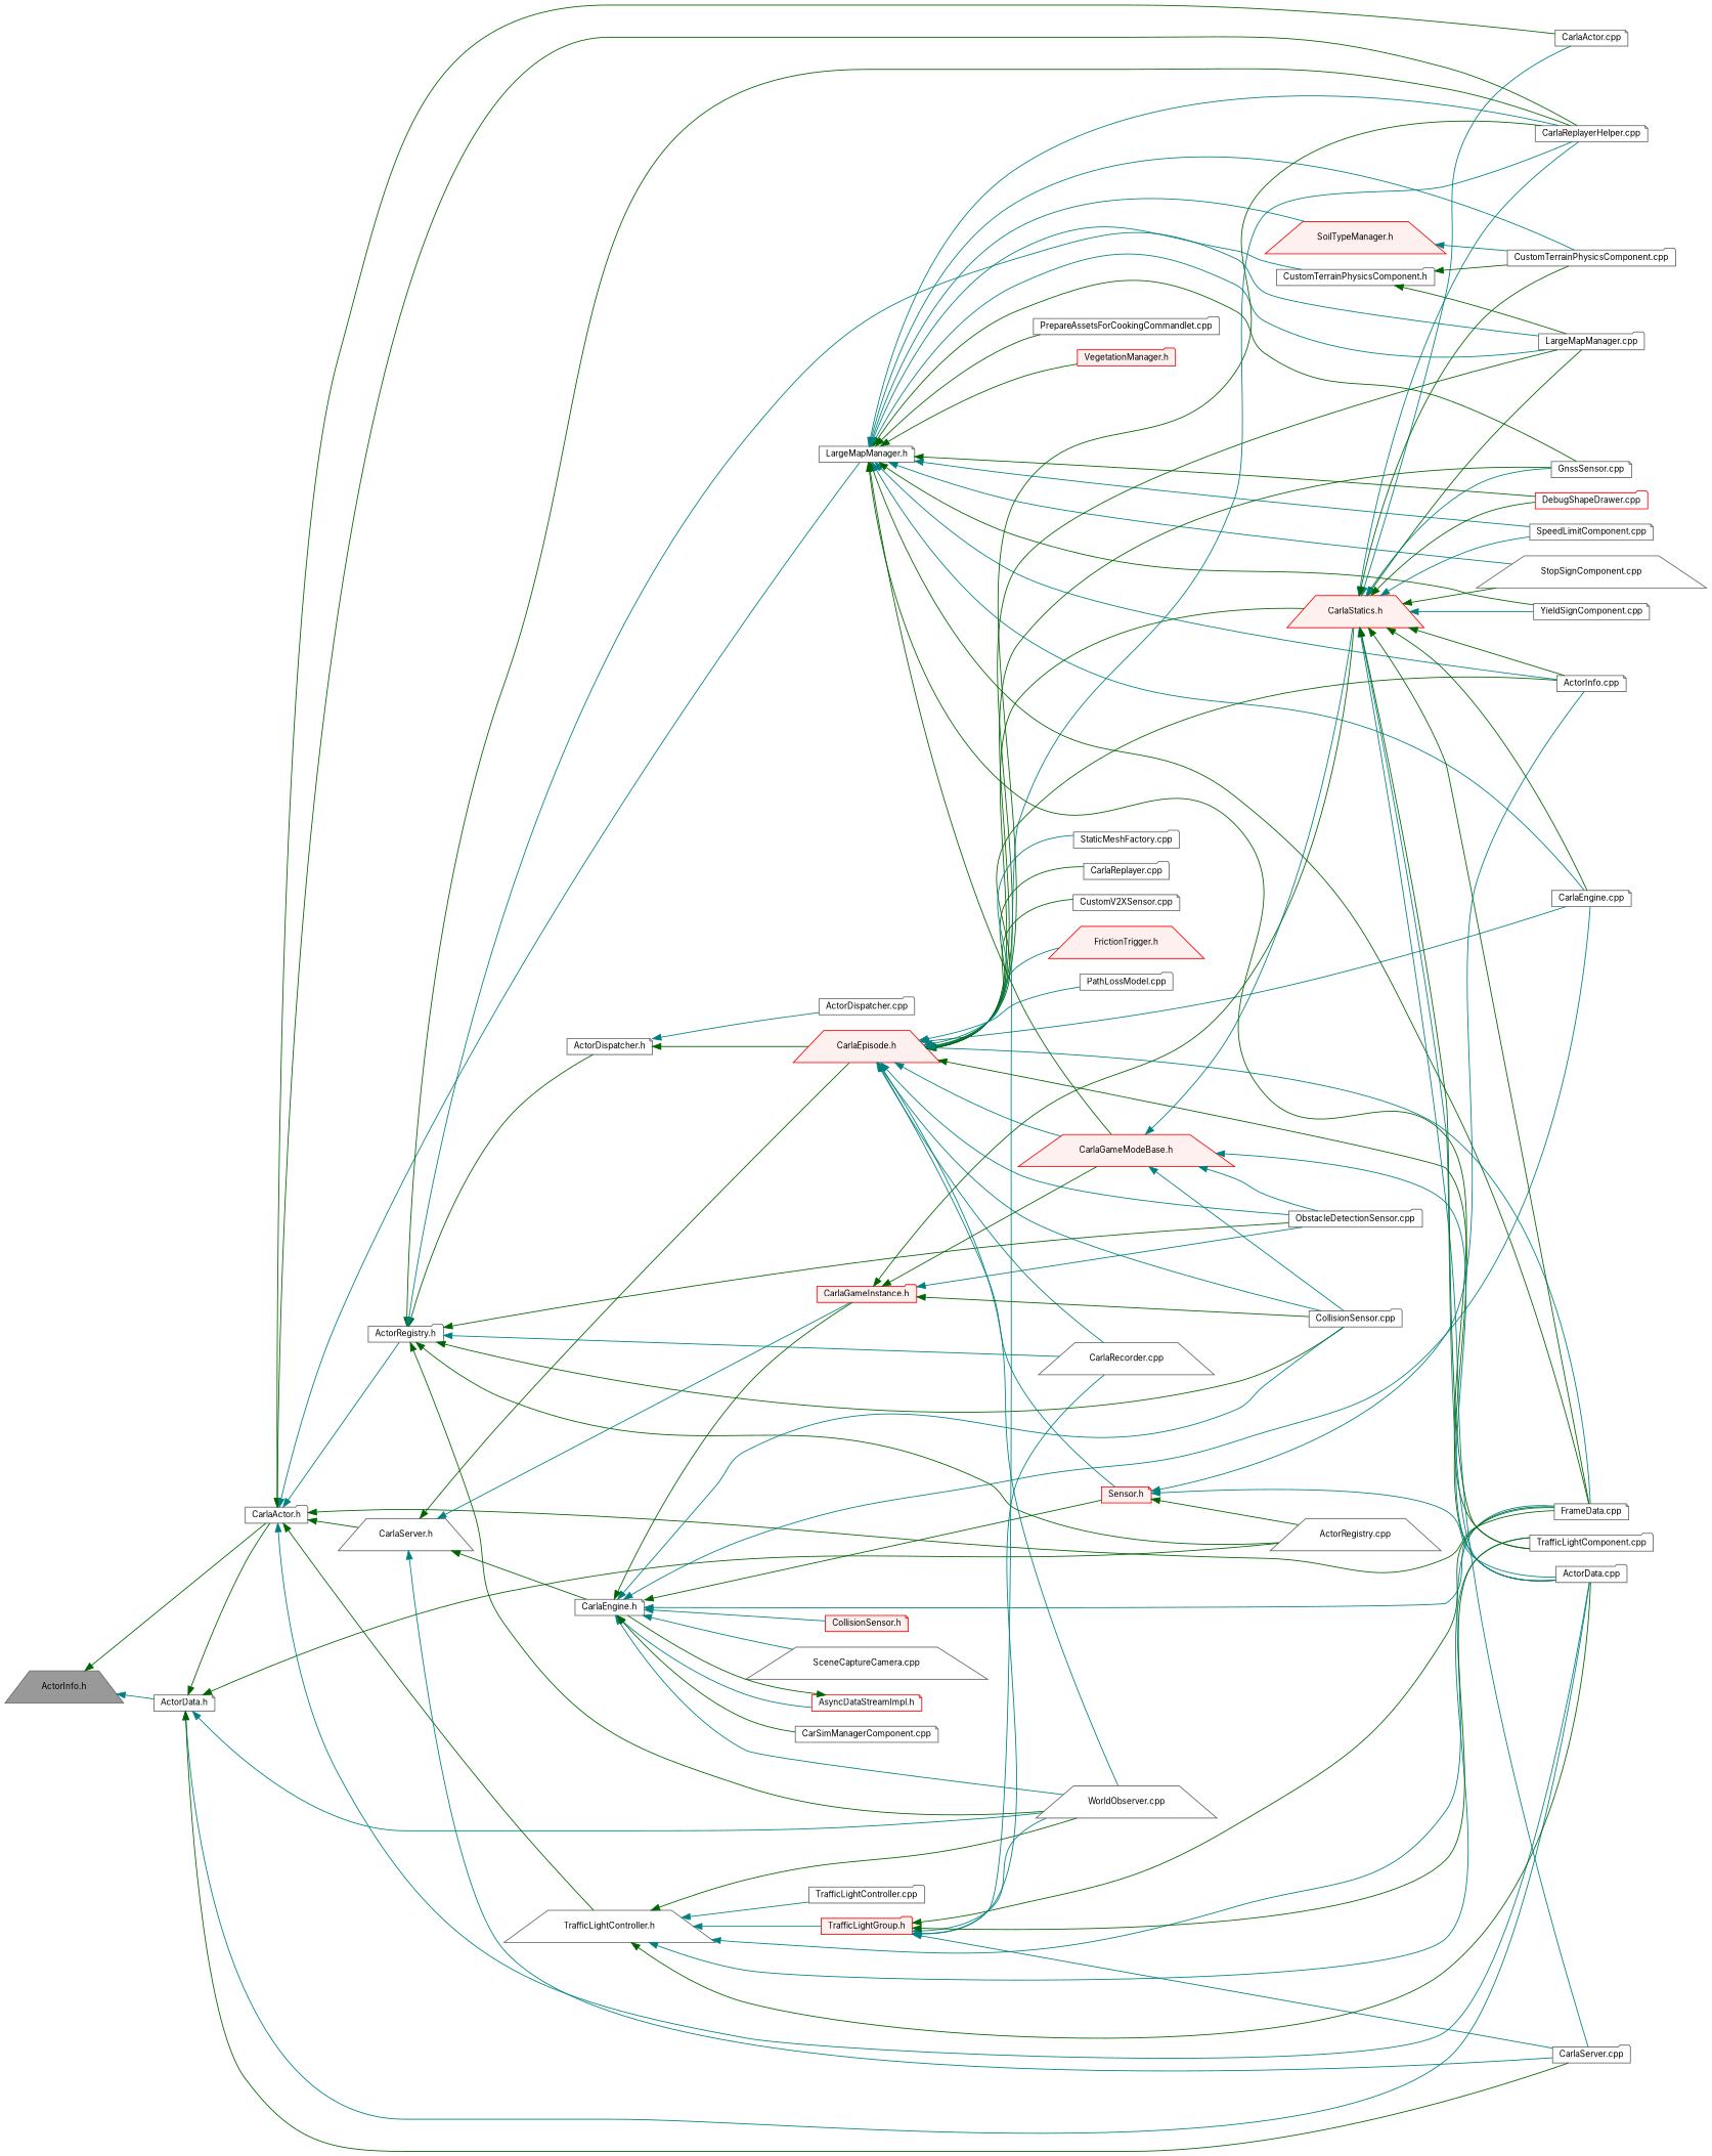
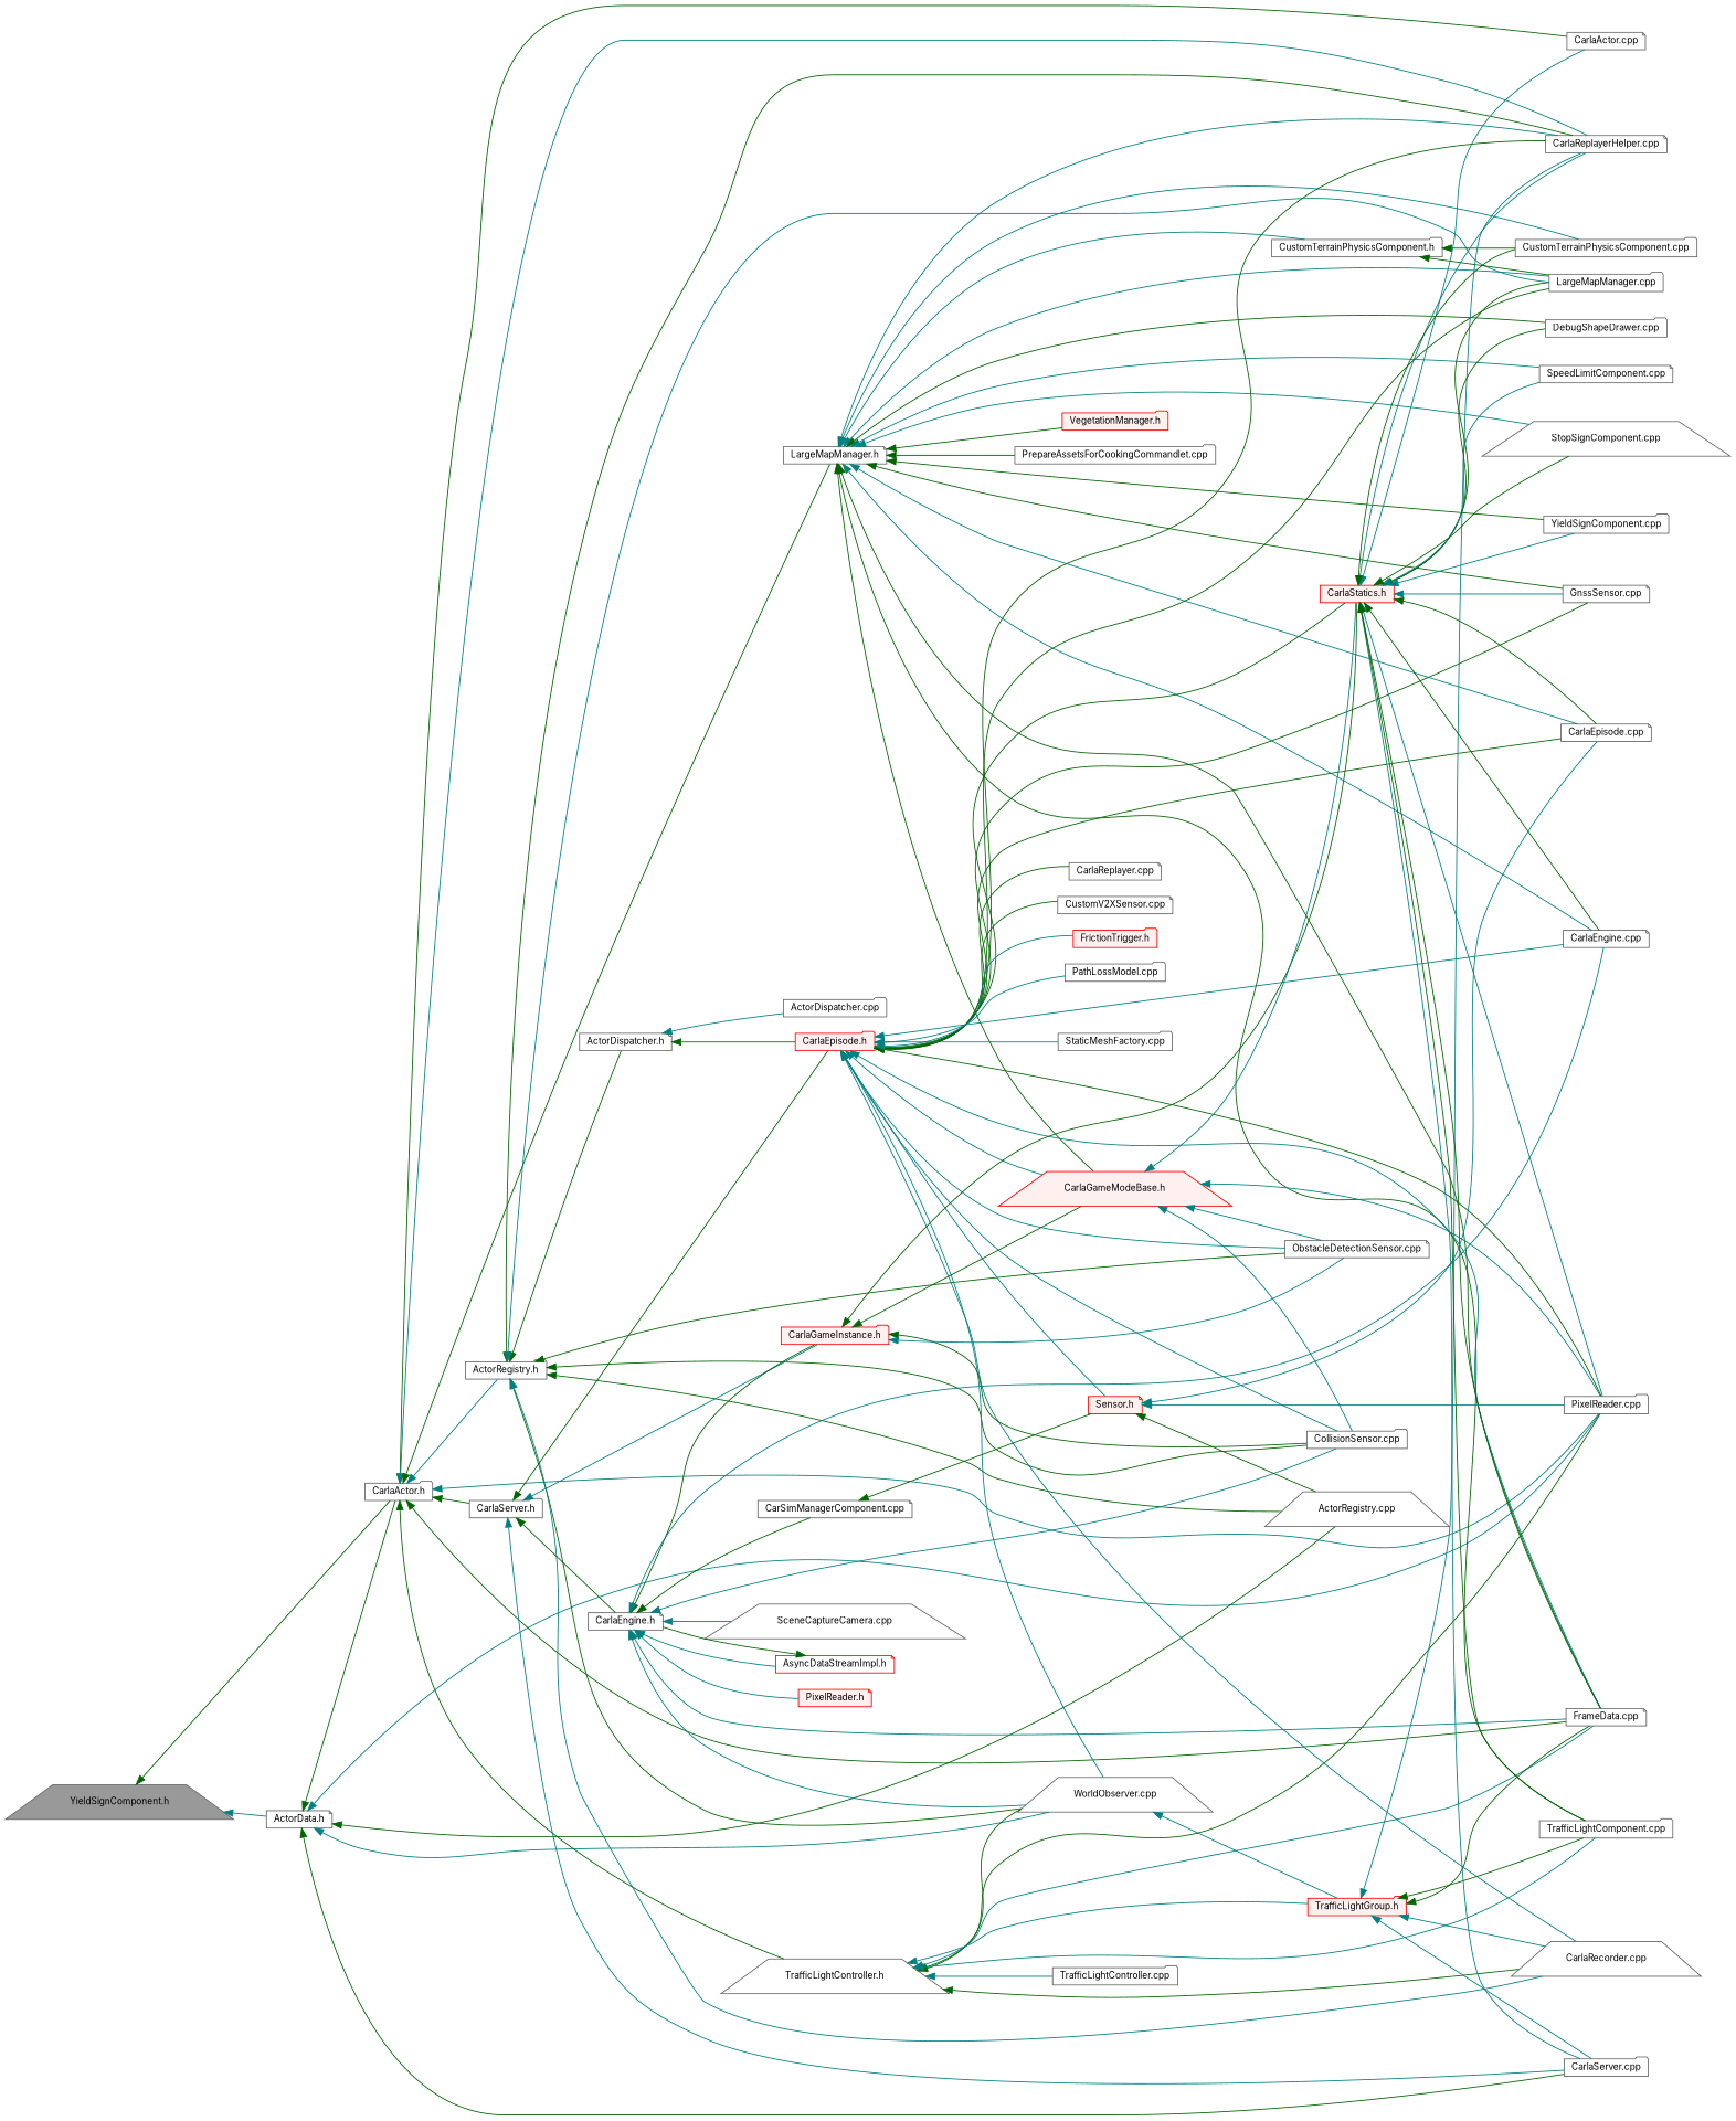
  digraph {
    fontname=Inter
    rankdir=LR
    node [color=grey40 fillcolor=white fontname=Inter fontsize=10 shape=note style=filled]
    edge [color=teal dir=back fontname=Inter fontsize=10 labelfontname=Helvetica labelfontsize=10 style=solid]
-   n1 [color=gray40 fillcolor=grey60 fontcolor=black height=0.2 label="ActorInfo.h" shape=trapezium width=0.4]
+   n1 [color=gray40 fillcolor=grey60 fontcolor=black height=0.2 label="YieldSignComponent.h" shape=trapezium width=0.4]
    n2 [height=0.2 label="ActorData.h" width=0.4]
    n3 [height=0.2 label="CarlaActor.h" shape=folder width=0.4]
-   n4 [height=0.2 label="ActorData.cpp" shape=folder width=0.4]
+   n4 [height=0.2 label="PixelReader.cpp" shape=folder width=0.4]
    n5 [height=0.2 label="ActorRegistry.cpp" shape=trapezium width=0.4]
    n6 [height=0.2 label="CarlaServer.cpp" shape=folder width=0.4]
    n7 [height=0.2 label="WorldObserver.cpp" shape=trapezium width=0.4]
    n8 [height=0.2 label="ActorRegistry.h" shape=folder width=0.4]
    n9 [height=0.2 label="CarlaActor.cpp" width=0.4]
    n10 [height=0.2 label="CarlaReplayerHelper.cpp" width=0.4]
    n11 [height=0.2 label="FrameData.cpp" width=0.4]
-   n12 [height=0.2 label="CarlaServer.h" shape=trapezium width=0.4]
+   n12 [height=0.2 label="CarlaServer.h" shape=folder width=0.4]
    n13 [height=0.2 label="LargeMapManager.h" width=0.4]
    n14 [height=0.2 label="TrafficLightController.h" shape=trapezium width=0.4]
    n15 [height=0.2 label="ActorDispatcher.h" width=0.4]
    n16 [height=0.2 label="LargeMapManager.cpp" shape=folder width=0.4]
    n17 [height=0.2 label="CollisionSensor.cpp" shape=folder width=0.4]
-   n18 [height=0.2 label="ObstacleDetectionSensor.cpp" shape=folder width=0.4]
+   n18 [height=0.2 label="ObstacleDetectionSensor.cpp" width=0.4]
    n19 [height=0.2 label="CarlaRecorder.cpp" shape=trapezium width=0.4]
-   n20 [color=red fillcolor="#FFF0F0" height=0.2 label="CarlaEpisode.h" shape=trapezium width=0.4]
+   n20 [color=red fillcolor="#FFF0F0" height=0.2 label="CarlaEpisode.h" shape=folder width=0.4]
    n21 [height=0.2 label="CarlaEngine.h" width=0.4]
    n22 [color=red fillcolor="#FFF0F0" height=0.2 label="CarlaGameInstance.h" shape=folder width=0.4]
    n23 [height=0.2 label="CarlaEngine.cpp" width=0.4]
-   n24 [height=0.2 label="ActorInfo.cpp" width=0.4]
+   n24 [height=0.2 label="CarlaEpisode.cpp" width=0.4]
    n25 [color=red fillcolor="#FFF0F0" height=0.2 label="CarlaGameModeBase.h" shape=trapezium width=0.4]
    n26 [height=0.2 label="GnssSensor.cpp" width=0.4]
    n27 [height=0.2 label="CustomTerrainPhysicsComponent.cpp" shape=folder width=0.4]
-   n28 [color=red height=0.2 label="DebugShapeDrawer.cpp" shape=folder width=0.4]
+   n28 [height=0.2 label="DebugShapeDrawer.cpp" shape=folder width=0.4]
    n29 [height=0.2 label="SpeedLimitComponent.cpp" width=0.4]
    n30 [height=0.2 label="StopSignComponent.cpp" shape=trapezium width=0.4]
    n31 [height=0.2 label="TrafficLightComponent.cpp" shape=folder width=0.4]
-   n32 [height=0.2 label="YieldSignComponent.cpp" width=0.4]
+   n32 [height=0.2 label="YieldSignComponent.cpp" shape=folder width=0.4]
    n33 [height=0.2 label="CustomTerrainPhysicsComponent.h" shape=folder width=0.4]
    n34 [height=0.2 label="PrepareAssetsForCookingCommandlet.cpp" shape=folder width=0.4]
-   n35 [color=red fillcolor="#FFF0F0" height=0.2 label="SoilTypeManager.h" shape=trapezium width=0.4]
    n36 [color=red fillcolor="#FFF0F0" height=0.2 label="VegetationManager.h" shape=folder width=0.4]
    n37 [height=0.2 label="TrafficLightController.cpp" shape=folder width=0.4]
    n38 [color=red fillcolor="#FFF0F0" height=0.2 label="TrafficLightGroup.h" shape=folder width=0.4]
    n39 [height=0.2 label="ActorDispatcher.cpp" shape=folder width=0.4]
-   n40 [color=red fillcolor="#FFF0F0" height=0.2 label="CarlaStatics.h" shape=trapezium width=0.4]
-   n41 [height=0.2 label="CarlaReplayer.cpp" shape=folder width=0.4]
+   n40 [color=red fillcolor="#FFF0F0" height=0.2 label="CarlaStatics.h" shape=folder width=0.4]
+   n41 [height=0.2 label="CarlaReplayer.cpp" width=0.4]
    n42 [height=0.2 label="CustomV2XSensor.cpp" width=0.4]
-   n43 [color=red fillcolor="#FFF0F0" height=0.2 label="FrictionTrigger.h" shape=trapezium width=0.4]
+   n43 [color=red fillcolor="#FFF0F0" height=0.2 label="FrictionTrigger.h" shape=folder width=0.4]
    n44 [height=0.2 label="PathLossModel.cpp" shape=folder width=0.4]
    n45 [color=red fillcolor="#FFF0F0" height=0.2 label="Sensor.h" width=0.4]
    n46 [height=0.2 label="StaticMeshFactory.cpp" shape=folder width=0.4]
    n47 [color=red height=0.2 label="AsyncDataStreamImpl.h" width=0.4]
    n48 [height=0.2 label="CarSimManagerComponent.cpp" width=0.4]
-   n49 [color=red fillcolor="#FFF0F0" height=0.2 label="CollisionSensor.h" width=0.4]
+   n49 [color=red fillcolor="#FFF0F0" height=0.2 label="PixelReader.h" width=0.4]
    n50 [height=0.2 label="SceneCaptureCamera.cpp" shape=trapezium width=0.4]
    n1 -> n2
    n1 -> n3 [color=darkgreen]
    n2 -> n3 [color=darkgreen]
    n2 -> n4
    n2 -> n5 [color=darkgreen]
    n2 -> n6 [color=darkgreen]
    n2 -> n7
    n3 -> n4
    n3 -> n8
    n3 -> n9 [color=darkgreen]
-   n3 -> n10 [color=darkgreen]
+   n3 -> n10
    n3 -> n11 [color=darkgreen]
    n3 -> n12 [color=darkgreen]
-   n3 -> n13
+   n3 -> n13 [color=darkgreen]
    n3 -> n14 [color=darkgreen]
    n8 -> n5 [color=darkgreen]
    n8 -> n7 [color=darkgreen]
    n8 -> n10 [color=darkgreen]
    n8 -> n15 [color=darkgreen]
    n8 -> n16
    n8 -> n17 [color=darkgreen]
    n8 -> n18 [color=darkgreen]
    n8 -> n19
    n12 -> n6
    n12 -> n20 [color=darkgreen]
    n12 -> n21 [color=darkgreen]
    n12 -> n22
    n13 -> n10
    n13 -> n11 [color=darkgreen]
    n13 -> n16
    n13 -> n23
    n13 -> n24
    n13 -> n25 [color=darkgreen]
    n13 -> n26 [color=darkgreen]
    n13 -> n27
    n13 -> n28 [color=darkgreen]
    n13 -> n29
    n13 -> n30
    n13 -> n31 [color=darkgreen]
    n13 -> n32 [color=darkgreen]
    n13 -> n33
    n13 -> n34 [color=darkgreen]
-   n13 -> n35
    n13 -> n36 [color=darkgreen]
    n14 -> n4 [color=darkgreen]
    n14 -> n7 [color=darkgreen]
    n14 -> n11
+   n14 -> n19 [color=darkgreen]
    n14 -> n31
    n14 -> n37
    n14 -> n38
    n15 -> n20 [color=darkgreen]
    n15 -> n39
    n20 -> n4 [color=darkgreen]
    n20 -> n7
    n20 -> n10 [color=darkgreen]
    n20 -> n11
    n20 -> n16 [color=darkgreen]
    n20 -> n17
    n20 -> n18
    n20 -> n19
    n20 -> n23
    n20 -> n24 [color=darkgreen]
    n20 -> n25
    n20 -> n26 [color=darkgreen]
    n20 -> n40 [color=darkgreen]
    n20 -> n41 [color=darkgreen]
    n20 -> n42 [color=darkgreen]
    n20 -> n43
    n20 -> n44
    n20 -> n45
    n20 -> n46
    n21 -> n7
    n21 -> n11
    n21 -> n17
    n21 -> n22 [color=darkgreen]
    n21 -> n23
-   n21 -> n45 [color=darkgreen]
+   n48 -> n45 [color=darkgreen]
    n21 -> n47
    n21 -> n48 [color=darkgreen]
    n21 -> n49
    n21 -> n50
    n22 -> n17 [color=darkgreen]
    n22 -> n18
    n22 -> n25 [color=darkgreen]
    n22 -> n40 [color=darkgreen]
    n25 -> n4
    n25 -> n17
    n25 -> n18
    n25 -> n40
    n33 -> n16 [color=darkgreen]
    n33 -> n27 [color=darkgreen]
-   n35 -> n27
    n38 -> n6
-   n38 -> n7
+   n7 -> n38
    n38 -> n10
    n38 -> n11 [color=darkgreen]
    n38 -> n19
    n38 -> n31 [color=darkgreen]
    n40 -> n4
    n40 -> n6
    n40 -> n9
    n40 -> n10
    n40 -> n11 [color=darkgreen]
    n40 -> n16 [color=darkgreen]
    n40 -> n23 [color=darkgreen]
    n40 -> n24 [color=darkgreen]
    n40 -> n26
    n40 -> n27 [color=darkgreen]
    n40 -> n28 [color=darkgreen]
    n40 -> n29
    n40 -> n30 [color=darkgreen]
    n40 -> n31 [color=darkgreen]
    n40 -> n32
    n45 -> n4
    n45 -> n5 [color=darkgreen]
    n45 -> n24
    n47 -> n21 [color=darkgreen]
  }
